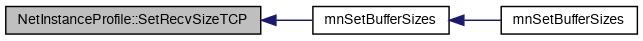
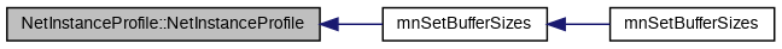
  digraph {
    rankdir=LR
    node [color=black fillcolor=white fontname=FreeSans fontsize=10 shape=record style=filled]
    edge [color=midnightblue dir=back fontname=FreeSans fontsize=10 labelfontname=FreeSans labelfontsize=10 style=solid]
-   n1 [fillcolor=grey75 fontcolor=black height=0.2 label="NetInstanceProfile::SetRecvSizeTCP" width=0.4]
+   n1 [fillcolor=grey75 fontcolor=black height=0.2 label="NetInstanceProfile::NetInstanceProfile" width=0.4]
    n2 [height=0.2 label=mnSetBufferSizes width=0.4]
    n3 [height=0.2 label=mnSetBufferSizes width=0.4]
    n1 -> n2
    n2 -> n3
  }
